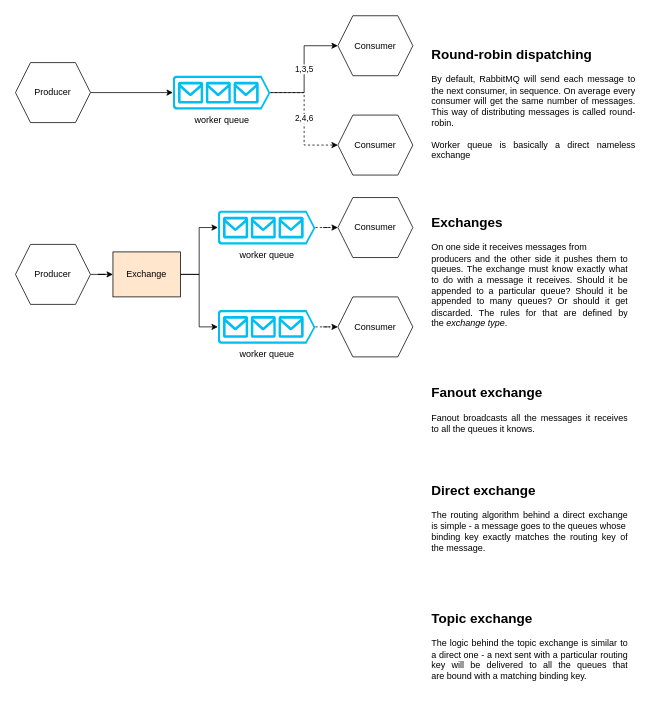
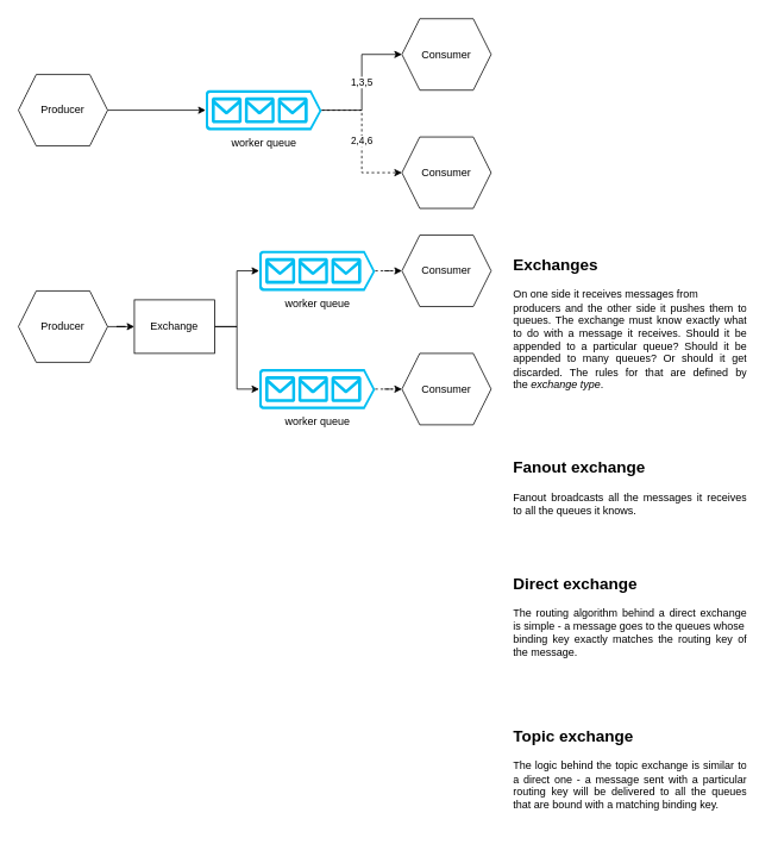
  <mxCell id="0" />
  <mxCell id="1" parent="0" />
  <mxCell id="2" value="1,3,5" style="edgeStyle=orthogonalEdgeStyle;rounded=0;orthogonalLoop=1;jettySize=auto;html=1;entryX=0;entryY=0.5;entryDx=0;entryDy=0;" edge="1" parent="1" source="4" target="7"><mxGeometry relative="1" as="geometry" /></mxCell>
  <mxCell id="3" value="2,4,6" style="edgeStyle=orthogonalEdgeStyle;rounded=0;orthogonalLoop=1;jettySize=auto;html=1;entryX=0;entryY=0.5;entryDx=0;entryDy=0;dashed=1;" edge="1" parent="1" source="4" target="8"><mxGeometry relative="1" as="geometry" /></mxCell>
  <mxCell id="4" value="worker queue" style="verticalLabelPosition=bottom;html=1;verticalAlign=top;align=center;strokeColor=none;fillColor=#00BEF2;shape=mxgraph.azure.queue_generic;pointerEvents=1;" vertex="1" parent="1"><mxGeometry x="230" y="100.5" width="130" height="45" as="geometry" /></mxCell>
  <mxCell id="5" value="" style="edgeStyle=orthogonalEdgeStyle;rounded=0;orthogonalLoop=1;jettySize=auto;html=1;" edge="1" parent="1" source="6" target="4"><mxGeometry relative="1" as="geometry" /></mxCell>
  <mxCell id="6" value="Producer" style="shape=hexagon;perimeter=hexagonPerimeter2;whiteSpace=wrap;html=1;fixedSize=1;" vertex="1" parent="1"><mxGeometry x="20" y="83" width="100" height="80" as="geometry" /></mxCell>
  <mxCell id="7" value="Consumer" style="shape=hexagon;perimeter=hexagonPerimeter2;whiteSpace=wrap;html=1;fixedSize=1;" vertex="1" parent="1"><mxGeometry x="450" y="20.5" width="100" height="80" as="geometry" /></mxCell>
  <mxCell id="8" value="Consumer" style="shape=hexagon;perimeter=hexagonPerimeter2;whiteSpace=wrap;html=1;fixedSize=1;" vertex="1" parent="1"><mxGeometry x="450" y="153" width="100" height="80" as="geometry" /></mxCell>
- <mxCell id="9" value="&lt;h2 style=&quot;text-align: justify&quot;&gt;Round-robin dispatching&lt;/h2&gt;&lt;p&gt;&lt;/p&gt;&lt;div style=&quot;text-align: justify&quot;&gt;&lt;span&gt;By default, RabbitMQ will send each message to the next consumer,&amp;nbsp;&lt;/span&gt;&lt;span&gt;in sequence. On average every consumer will get the same number of&amp;nbsp;&lt;/span&gt;&lt;span&gt;messages. This way of distributing messages is called round-robin.&lt;/span&gt;&lt;/div&gt;&lt;div style=&quot;text-align: justify&quot;&gt;&lt;span&gt;&lt;br&gt;&lt;/span&gt;&lt;/div&gt;&lt;div style=&quot;text-align: justify&quot;&gt;&lt;span&gt;Worker queue is basically a direct nameless exchange&lt;/span&gt;&lt;/div&gt;&lt;span style=&quot;text-align: justify&quot;&gt;&lt;br&gt;&lt;/span&gt;&lt;p&gt;&lt;/p&gt;" style="text;html=1;strokeColor=none;fillColor=none;spacing=5;spacingTop=-20;whiteSpace=wrap;overflow=hidden;rounded=0;" vertex="1" parent="1"><mxGeometry x="570" y="58" width="280" height="155" as="geometry" /></mxCell>
  <mxCell id="10" value="" style="edgeStyle=orthogonalEdgeStyle;rounded=0;orthogonalLoop=1;jettySize=auto;html=1;dashed=1;" edge="1" parent="1" source="11" target="14"><mxGeometry relative="1" as="geometry" /></mxCell>
  <mxCell id="11" value="worker queue" style="verticalLabelPosition=bottom;html=1;verticalAlign=top;align=center;strokeColor=none;fillColor=#00BEF2;shape=mxgraph.azure.queue_generic;pointerEvents=1;" vertex="1" parent="1"><mxGeometry x="290" y="280.5" width="130" height="45" as="geometry" /></mxCell>
  <mxCell id="12" value="" style="edgeStyle=orthogonalEdgeStyle;rounded=0;orthogonalLoop=1;jettySize=auto;html=1;" edge="1" parent="1" source="13" target="21"><mxGeometry relative="1" as="geometry" /></mxCell>
  <mxCell id="13" value="Producer" style="shape=hexagon;perimeter=hexagonPerimeter2;whiteSpace=wrap;html=1;fixedSize=1;" vertex="1" parent="1"><mxGeometry x="20" y="325.5" width="100" height="80" as="geometry" /></mxCell>
  <mxCell id="14" value="Consumer" style="shape=hexagon;perimeter=hexagonPerimeter2;whiteSpace=wrap;html=1;fixedSize=1;" vertex="1" parent="1"><mxGeometry x="450" y="263" width="100" height="80" as="geometry" /></mxCell>
  <mxCell id="15" value="Consumer" style="shape=hexagon;perimeter=hexagonPerimeter2;whiteSpace=wrap;html=1;fixedSize=1;" vertex="1" parent="1"><mxGeometry x="450" y="395.5" width="100" height="80" as="geometry" /></mxCell>
  <mxCell id="16" value="&lt;h2&gt;Exchanges&lt;/h2&gt;&lt;p&gt;&lt;/p&gt;&lt;div style=&quot;text-align: justify&quot;&gt;On one side it receives messages from&lt;br&gt;producers and the other side it pushes them to queues. The exchange must know exactly what to do with a message it receives. Should it be appended to a particular queue? Should it be appended to many queues? Or should it get discarded. The rules for that are defined by the&amp;nbsp;&lt;em&gt;exchange type&lt;/em&gt;.&lt;br&gt;&lt;/div&gt;&lt;p&gt;&lt;/p&gt;" style="text;html=1;strokeColor=none;fillColor=none;spacing=5;spacingTop=-20;whiteSpace=wrap;overflow=hidden;rounded=0;" vertex="1" parent="1"><mxGeometry x="570" y="281.75" width="270" height="167.5" as="geometry" /></mxCell>
  <mxCell id="17" value="" style="edgeStyle=orthogonalEdgeStyle;rounded=0;orthogonalLoop=1;jettySize=auto;html=1;dashed=1;" edge="1" parent="1" source="18" target="15"><mxGeometry relative="1" as="geometry" /></mxCell>
  <mxCell id="18" value="worker queue" style="verticalLabelPosition=bottom;html=1;verticalAlign=top;align=center;strokeColor=none;fillColor=#00BEF2;shape=mxgraph.azure.queue_generic;pointerEvents=1;" vertex="1" parent="1"><mxGeometry x="290" y="413" width="130" height="45" as="geometry" /></mxCell>
  <mxCell id="19" style="edgeStyle=orthogonalEdgeStyle;rounded=0;orthogonalLoop=1;jettySize=auto;html=1;entryX=0;entryY=0.5;entryDx=0;entryDy=0;entryPerimeter=0;exitX=1;exitY=0.5;exitDx=0;exitDy=0;" edge="1" parent="1" source="21" target="11"><mxGeometry relative="1" as="geometry"><mxPoint x="250" y="365.5" as="sourcePoint" /></mxGeometry></mxCell>
  <mxCell id="20" style="edgeStyle=orthogonalEdgeStyle;rounded=0;orthogonalLoop=1;jettySize=auto;html=1;entryX=0;entryY=0.5;entryDx=0;entryDy=0;entryPerimeter=0;exitX=1;exitY=0.5;exitDx=0;exitDy=0;" edge="1" parent="1" source="21" target="18"><mxGeometry relative="1" as="geometry"><mxPoint x="250" y="365.5" as="sourcePoint" /></mxGeometry></mxCell>
- <mxCell id="21" value="Exchange" style="rounded=0;whiteSpace=wrap;html=1;fillColor=#ffe6cc;" vertex="1" parent="1"><mxGeometry x="150" y="335.5" width="90" height="60" as="geometry" /></mxCell>
+ <mxCell id="21" value="Exchange" style="rounded=0;whiteSpace=wrap;html=1;" vertex="1" parent="1"><mxGeometry x="150" y="335.5" width="90" height="60" as="geometry" /></mxCell>
  <mxCell id="22" value="" style="shape=image;verticalLabelPosition=bottom;labelBackgroundColor=#ffffff;verticalAlign=top;aspect=fixed;imageAspect=0;image=https://www.rabbitmq.com/img/tutorials/direct-exchange.png;" vertex="1" parent="1"><mxGeometry x="120" y="603" width="408" height="171" as="geometry" /></mxCell>
  <mxCell id="23" value="&lt;h2&gt;Direct exchange&lt;/h2&gt;&lt;p&gt;&lt;/p&gt;&lt;div style=&quot;text-align: justify&quot;&gt;The routing algorithm behind a &lt;span class=&quot;code &quot;&gt;direct&lt;/span&gt; exchange is simple - a message goes to the queues whose&lt;br&gt;&lt;span class=&quot;code &quot;&gt;binding key&lt;/span&gt; exactly matches the &lt;span class=&quot;code &quot;&gt;routing key&lt;/span&gt; of the message.&lt;br&gt;&lt;/div&gt;&lt;p&gt;&lt;/p&gt;" style="text;html=1;strokeColor=none;fillColor=none;spacing=5;spacingTop=-20;whiteSpace=wrap;overflow=hidden;rounded=0;" vertex="1" parent="1"><mxGeometry x="570" y="638.5" width="270" height="100" as="geometry" /></mxCell>
  <mxCell id="24" value="" style="shape=image;verticalLabelPosition=bottom;labelBackgroundColor=#ffffff;verticalAlign=top;aspect=fixed;imageAspect=0;image=https://www.rabbitmq.com/img/tutorials/bindings.png;" vertex="1" parent="1"><mxGeometry x="120" y="503" width="322" height="91" as="geometry" /></mxCell>
  <mxCell id="25" value="&lt;h2&gt;Fanout exchange&lt;/h2&gt;&lt;p&gt;&lt;/p&gt;&lt;div style=&quot;text-align: justify&quot;&gt;Fanout&amp;nbsp;broadcasts all the messages it receives to all the queues it knows.&lt;/div&gt;&lt;p&gt;&lt;/p&gt;" style="text;html=1;strokeColor=none;fillColor=none;spacing=5;spacingTop=-20;whiteSpace=wrap;overflow=hidden;rounded=0;" vertex="1" parent="1"><mxGeometry x="570" y="508.5" width="270" height="80" as="geometry" /></mxCell>
  <mxCell id="26" value="" style="shape=image;verticalLabelPosition=bottom;labelBackgroundColor=#ffffff;verticalAlign=top;aspect=fixed;imageAspect=0;image=https://www.rabbitmq.com/img/tutorials/python-five.png;" vertex="1" parent="1"><mxGeometry x="120" y="774" width="424" height="171" as="geometry" /></mxCell>
- <mxCell id="27" value="&lt;h2&gt;Topic exchange&lt;/h2&gt;&lt;p&gt;&lt;/p&gt;&lt;div style=&quot;text-align: justify&quot;&gt;The logic behind the&amp;nbsp;&lt;span class=&quot;code &quot;&gt;topic&lt;/span&gt; exchange is similar to a &lt;span class=&quot;code &quot;&gt;direct&lt;/span&gt; one - a next sent with a particular routing key will be delivered to all the queues that are&amp;nbsp;bound with a matching binding key.&lt;br&gt;&lt;/div&gt;&lt;p&gt;&lt;/p&gt;" style="text;html=1;strokeColor=none;fillColor=none;spacing=5;spacingTop=-20;whiteSpace=wrap;overflow=hidden;rounded=0;" vertex="1" parent="1"><mxGeometry x="570" y="809.5" width="270" height="100" as="geometry" /></mxCell>
+ <mxCell id="27" value="&lt;h2&gt;Topic exchange&lt;/h2&gt;&lt;p&gt;&lt;/p&gt;&lt;div style=&quot;text-align: justify&quot;&gt;The logic behind the&amp;nbsp;&lt;span class=&quot;code &quot;&gt;topic&lt;/span&gt; exchange is similar to a &lt;span class=&quot;code &quot;&gt;direct&lt;/span&gt; one - a message sent with a particular routing key will be delivered to all the queues that are&amp;nbsp;bound with a matching binding key.&lt;br&gt;&lt;/div&gt;&lt;p&gt;&lt;/p&gt;" style="text;html=1;strokeColor=none;fillColor=none;spacing=5;spacingTop=-20;whiteSpace=wrap;overflow=hidden;rounded=0;" vertex="1" parent="1"><mxGeometry x="570" y="809.5" width="270" height="100" as="geometry" /></mxCell>
